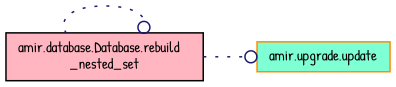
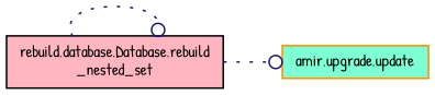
  digraph {
    rankdir=LR
    fontname="Patrick Hand"
    node [fontname="Patrick Hand" fontsize=10 shape=record style=filled]
    edge [color=midnightblue fontname="Patrick Hand" fontsize=10 labelfontname="FreeSans.ttf" labelfontsize=10 style=dotted arrowhead=odot]
-   n1 [color=black fillcolor=lightpink fontcolor=black height=0.2 label="amir.database.Database.rebuild\l_nested_set" width=0.4]
+   n1 [color=black fillcolor=lightpink fontcolor=black height=0.2 label="rebuild.database.Database.rebuild\l_nested_set" width=0.4]
    n2 [color=darkorange fillcolor=aquamarine height=0.2 label="amir.upgrade.update" width=0.4]
    n1 -> n1
    n1 -> n2
  }
